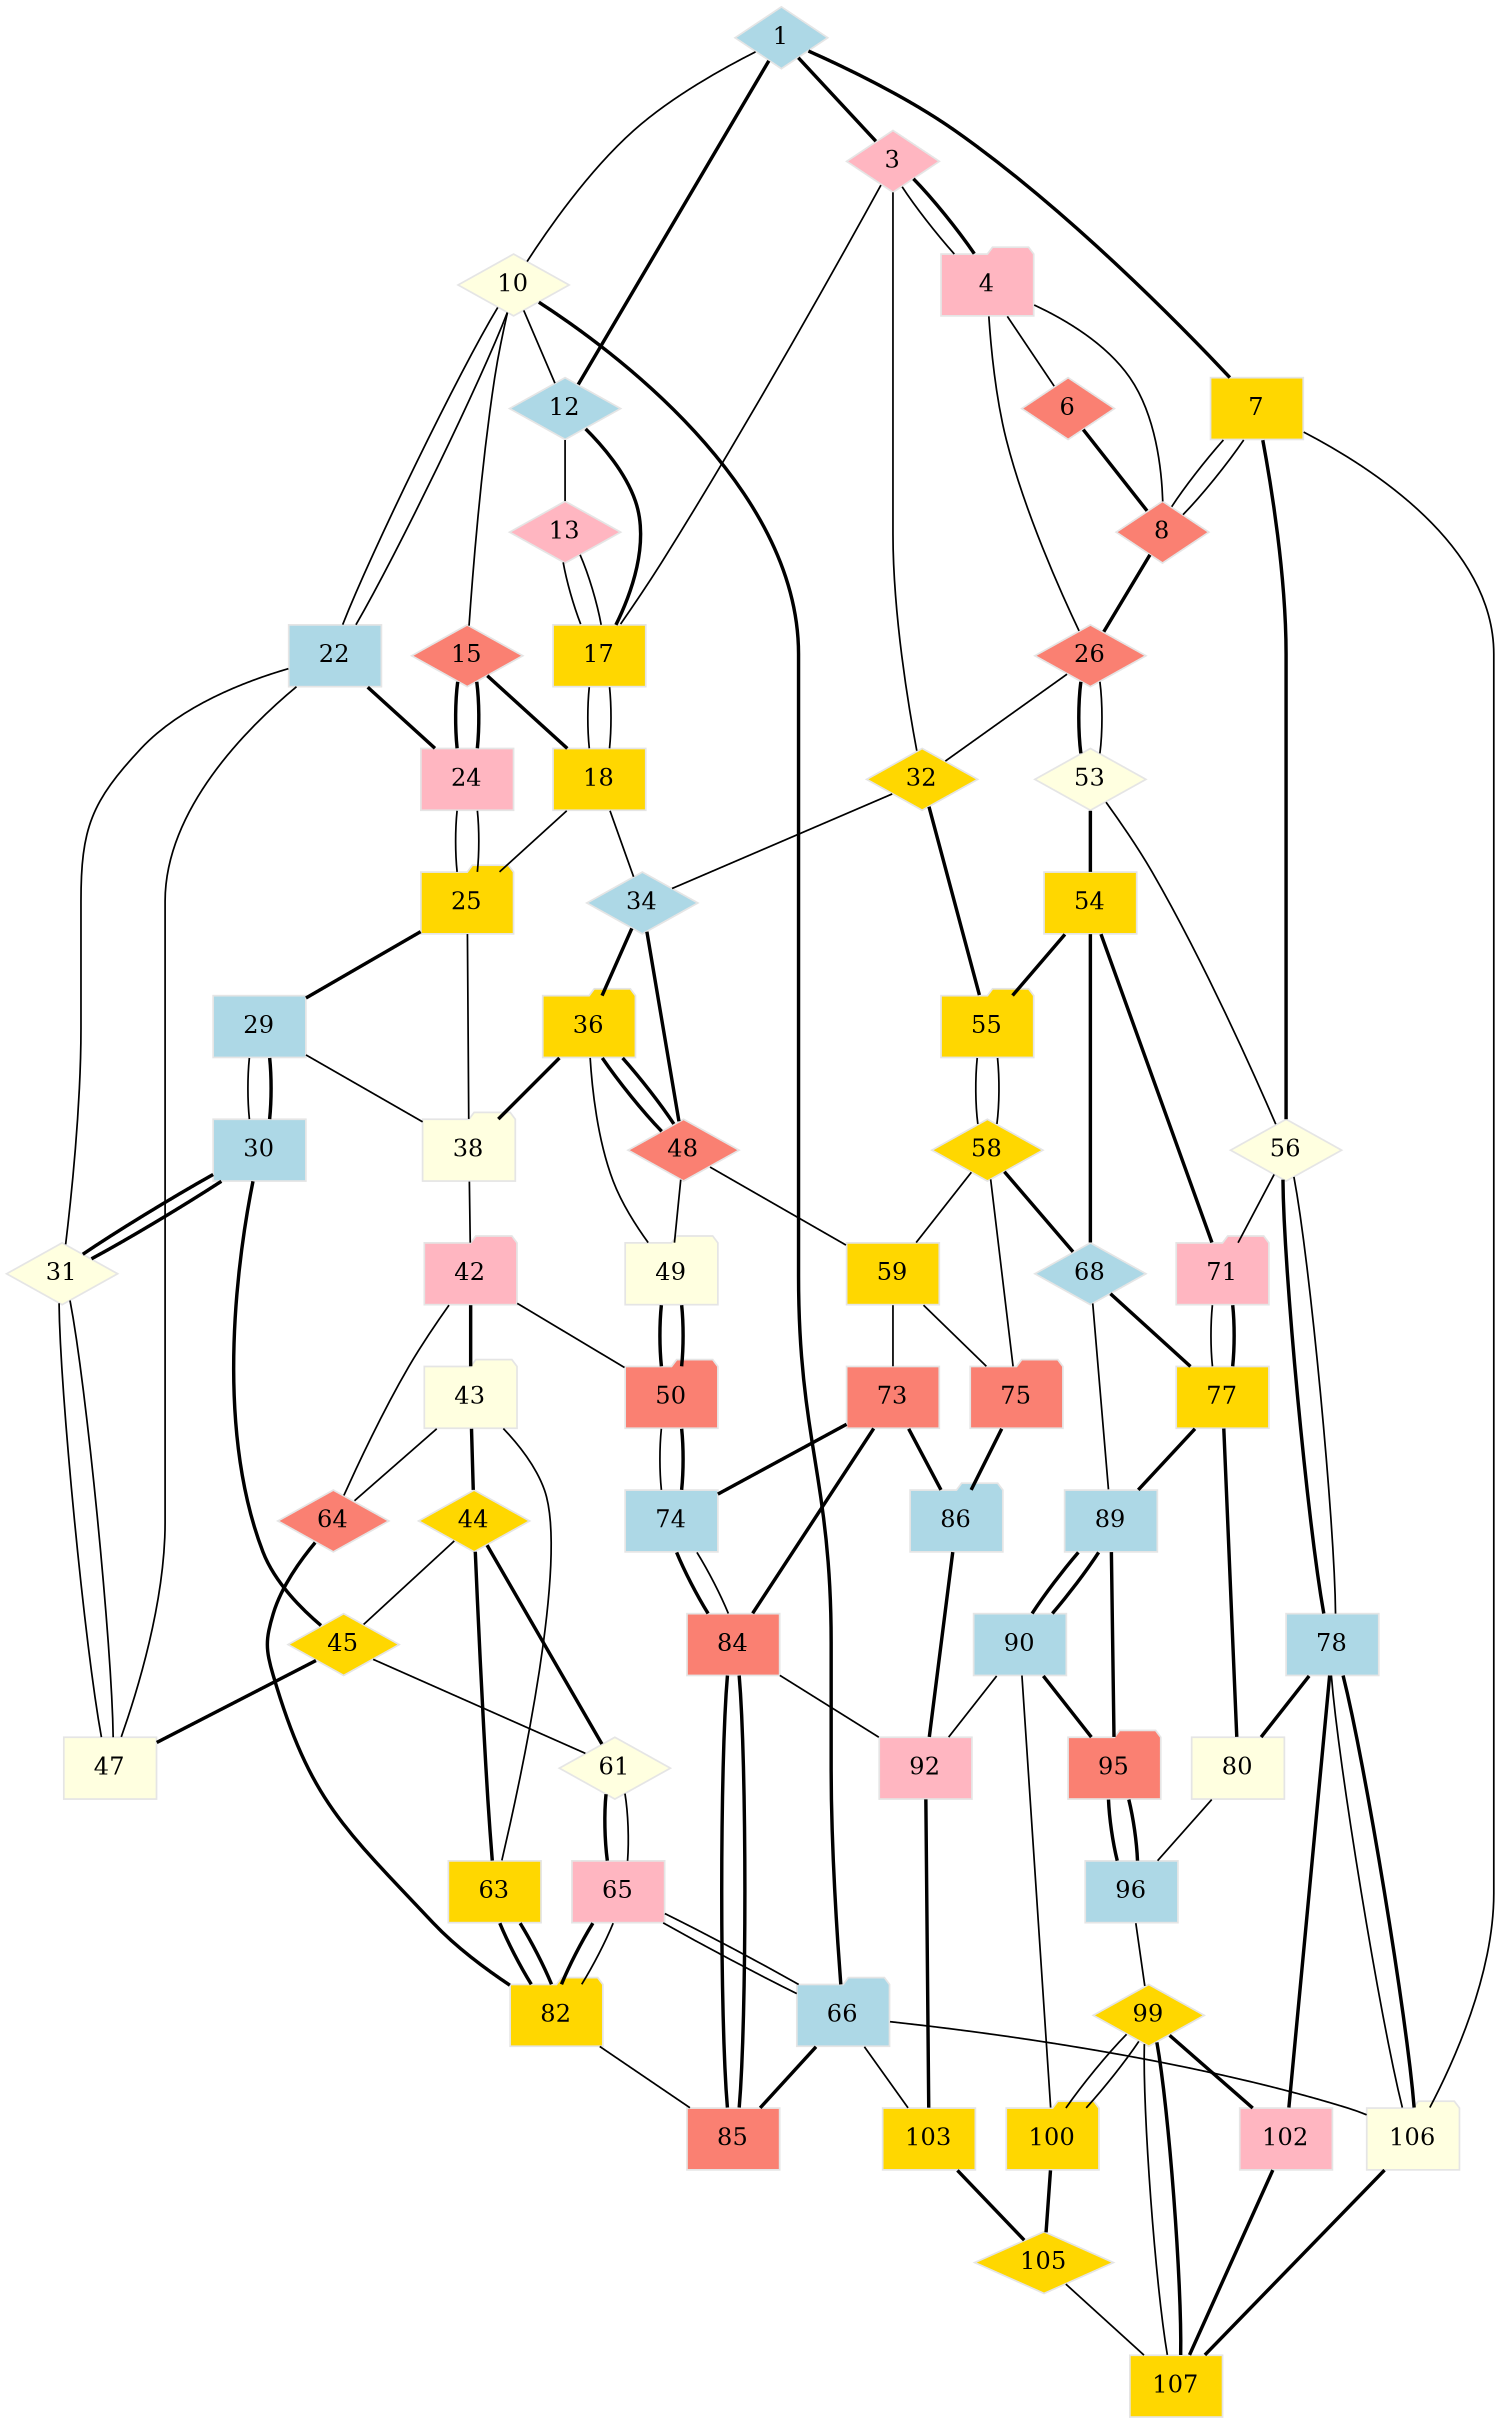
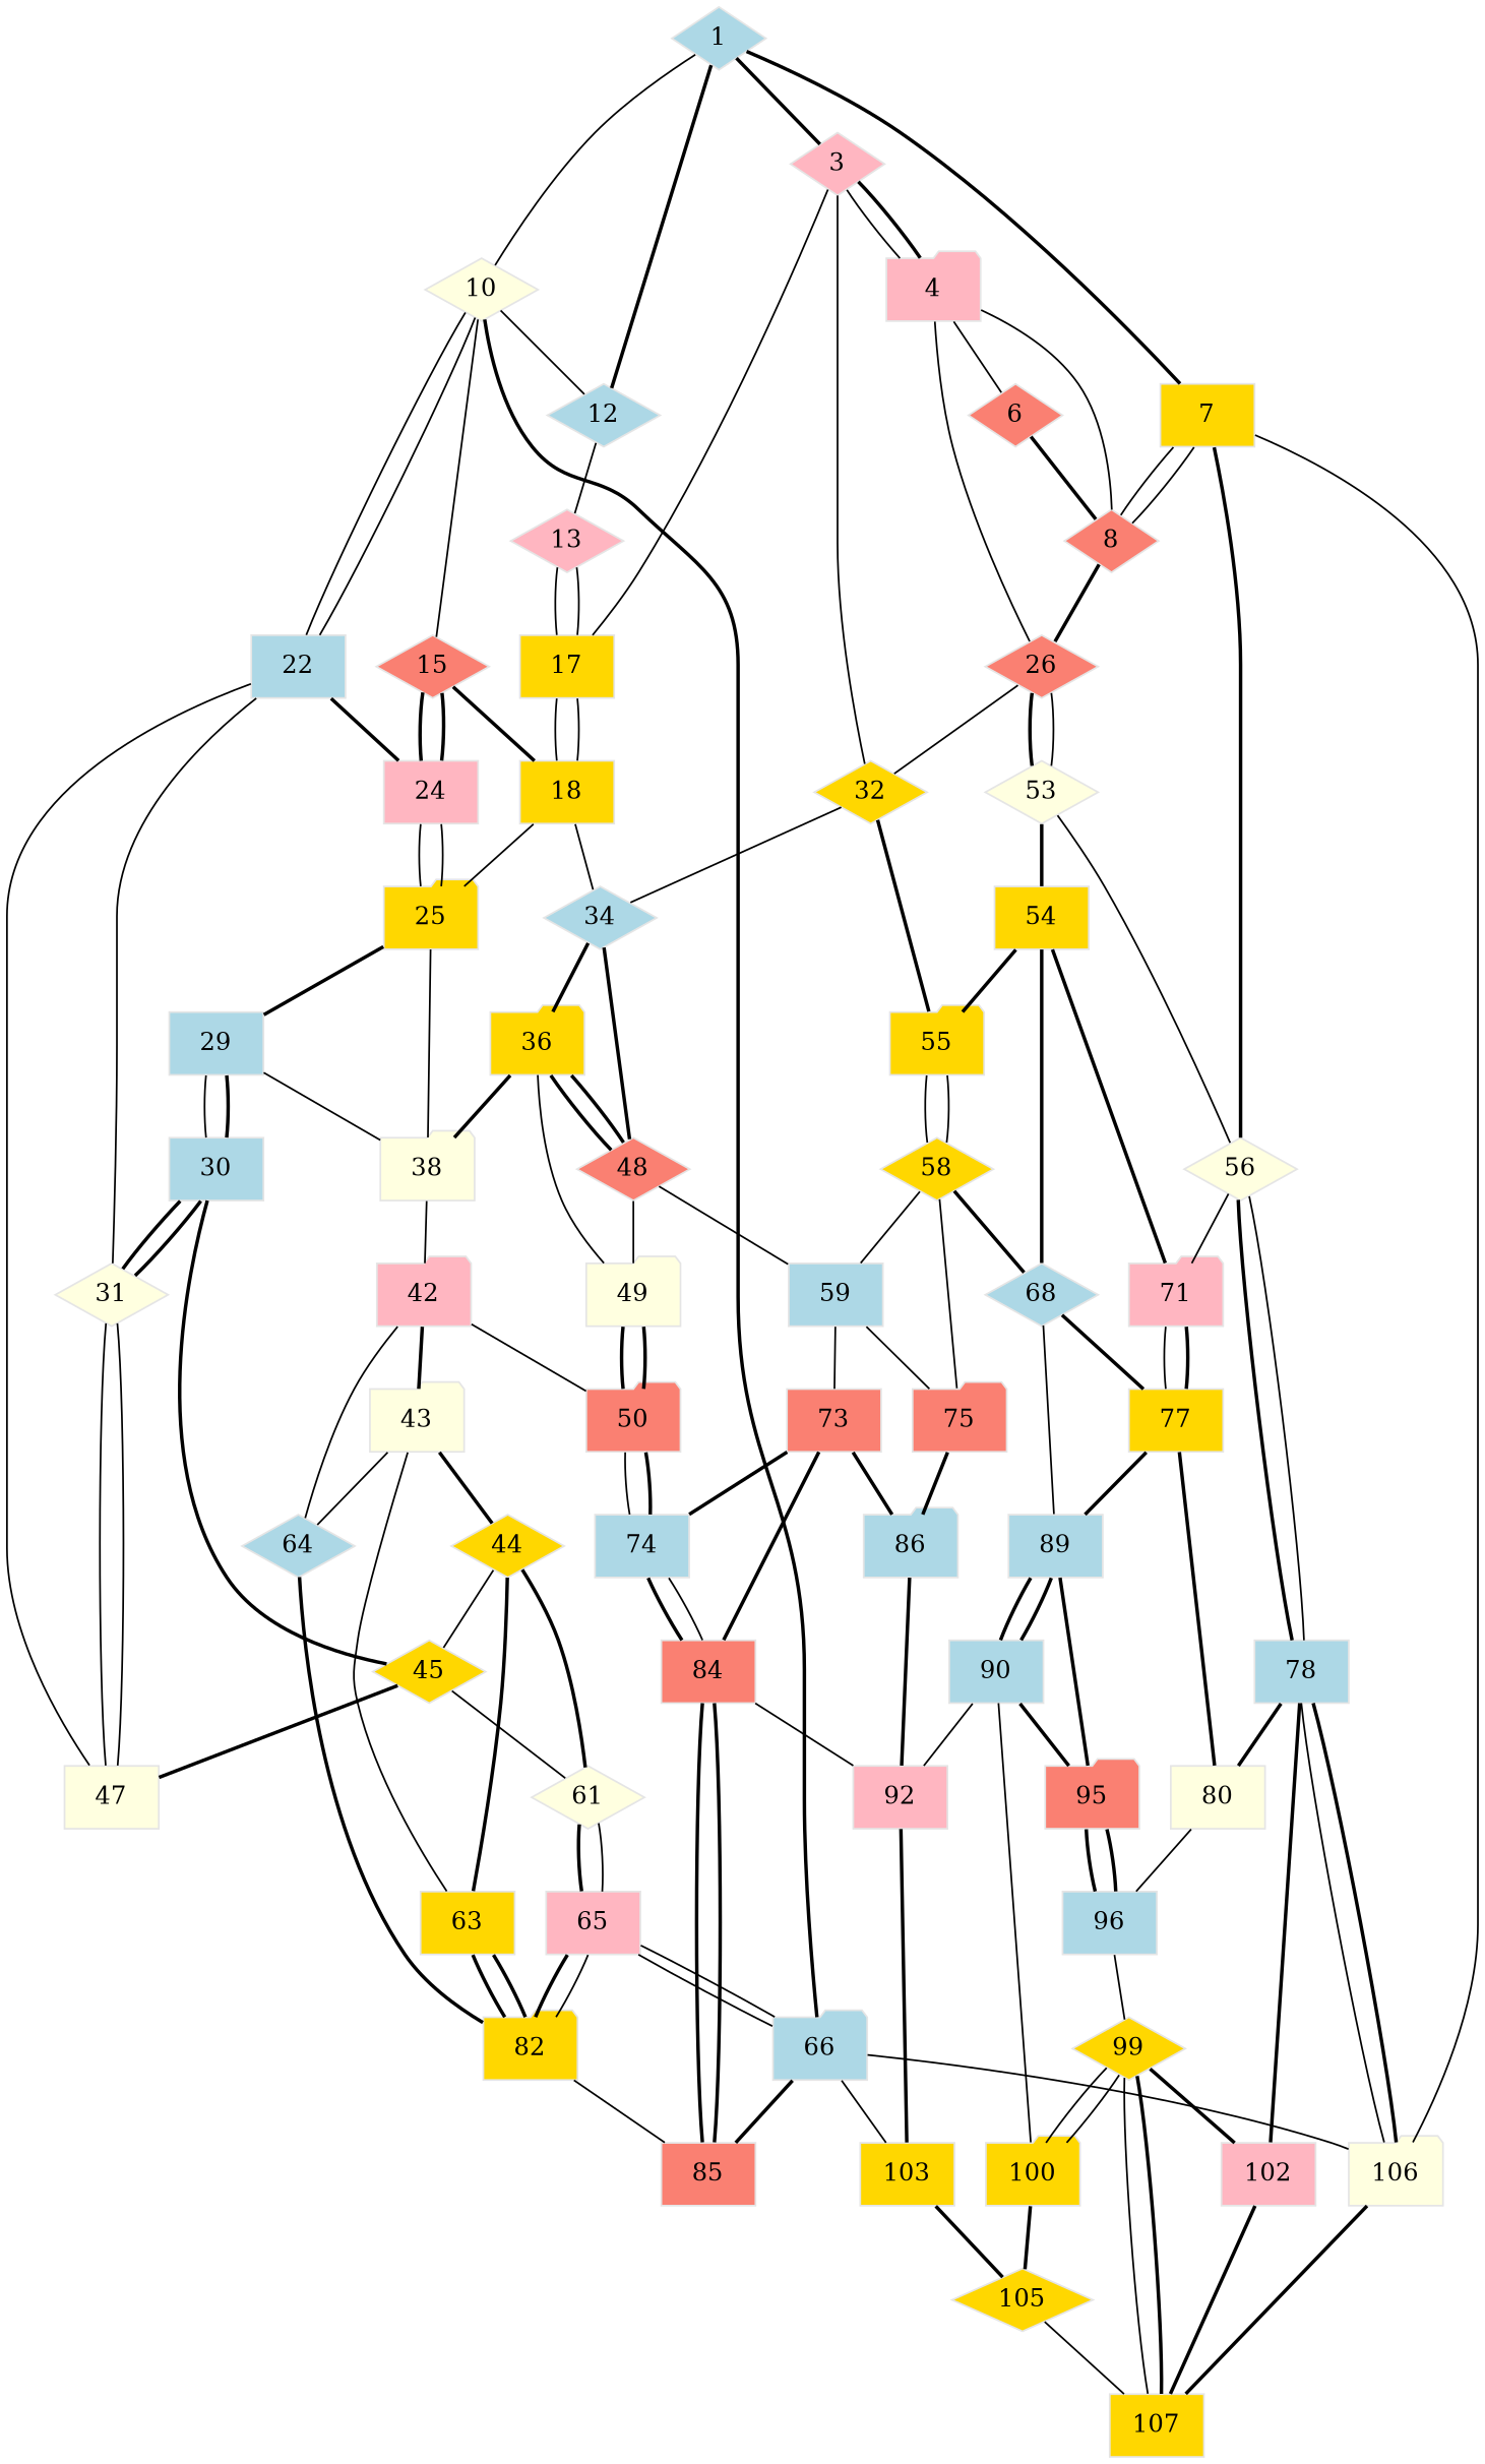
  graph {
    node [color=gray90 fillcolor=gold shape=box style=filled]
    edge [style=bold]
    1 [fillcolor=lightblue shape=diamond super="+2"]
    3 [fillcolor=lightpink shape=diamond super="+20"]
    7
    10 [fillcolor=lightyellow shape=diamond super="+11"]
    12 [fillcolor=lightblue shape=diamond super="+14"]
    4 [fillcolor=lightpink shape=folder super="+5"]
    17 [super="+21"]
    32 [shape=diamond super="+33"]
    8 [fillcolor=salmon shape=diamond super="+9"]
    56 [fillcolor=lightyellow shape=diamond super="+57"]
    106 [fillcolor=lightyellow shape=folder]
    15 [fillcolor=salmon shape=diamond super="+16"]
    22 [fillcolor=lightblue super="+23"]
    66 [fillcolor=lightblue shape=folder super="+101"]
    13 [fillcolor=lightpink shape=diamond]
    6 [fillcolor=salmon shape=diamond]
    26 [fillcolor=salmon shape=diamond super="+27"]
    18 [super="+19"]
    34 [fillcolor=lightblue shape=diamond super="+35"]
    55 [shape=folder]
    53 [fillcolor=lightyellow shape=diamond]
    71 [fillcolor=lightpink shape=folder]
    78 [fillcolor=lightblue super="+79"]
    107 [super="+109"]
    24 [fillcolor=lightpink]
    31 [fillcolor=lightyellow shape=diamond]
    47 [fillcolor=lightyellow]
    85 [fillcolor=salmon]
    103
    25 [shape=folder super="+28"]
    29 [fillcolor=lightblue super="+40"]
    38 [fillcolor=lightyellow shape=folder super="+39"]
    36 [shape=folder super="+37"]
    48 [fillcolor=salmon shape=diamond super="+52"]
    30 [fillcolor=lightblue super="+41"]
    42 [fillcolor=lightpink shape=folder super="+51"]
    54 [super="+67"]
    45 [shape=diamond super="+46"]
    61 [fillcolor=lightyellow shape=diamond]
    58 [shape=diamond super="+70"]
    49 [fillcolor=lightyellow shape=folder]
-   59 [super="+72"]
+   59 [fillcolor=lightblue super="+72"]
    50 [fillcolor=salmon shape=folder]
    43 [fillcolor=lightyellow shape=folder super="+62"]
-   64 [fillcolor=salmon shape=diamond]
+   64 [fillcolor=lightblue shape=diamond]
    44 [shape=diamond super="+60"]
    63
    74 [fillcolor=lightblue]
    82 [shape=folder super="+83"]
    65 [fillcolor=lightpink]
    75 [fillcolor=salmon shape=folder super="+76"]
    73 [fillcolor=salmon super="+87"]
    84 [fillcolor=salmon super="+94"]
    68 [fillcolor=lightblue shape=diamond super="+69"]
    77 [super="+81"]
    89 [fillcolor=lightblue super="+93"]
    80 [fillcolor=lightyellow]
    102 [fillcolor=lightpink]
    86 [fillcolor=lightblue shape=folder super="+88"]
    105 [shape=diamond super="+108"]
    90 [fillcolor=lightblue super="+91"]
    95 [fillcolor=salmon shape=folder]
    92 [fillcolor=lightpink super="+97"]
    96 [fillcolor=lightblue super="+98"]
    99 [shape=diamond]
    100 [shape=folder super="+104"]
    1 -- 3
    1 -- 7
    1 -- 10 [style=solid]
    1 -- 12
    3 -- 4 [style=solid]
    3 -- 4
    3 -- 17 [style=solid]
    3 -- 32 [style=solid]
    7 -- 8 [style=solid]
    7 -- 8 [style=solid]
    7 -- 56
    7 -- 106 [style=solid]
    10 -- 12 [style=solid]
    10 -- 15 [style=solid]
    10 -- 22 [style=solid]
    10 -- 22 [style=solid]
    10 -- 66
-   12 -- 17
    12 -- 13 [style=solid]
    4 -- 8 [style=solid]
    4 -- 6 [style=solid]
    4 -- 26 [style=solid]
    17 -- 18 [style=solid]
    17 -- 18 [style=solid]
    32 -- 34 [style=solid]
    32 -- 55
    8 -- 26
    56 -- 71 [style=solid]
    56 -- 78
    56 -- 78 [style=solid]
    106 -- 107
    15 -- 18
    15 -- 24
    15 -- 24
    22 -- 24
    22 -- 31 [style=solid]
    22 -- 47 [style=solid]
    66 -- 106 [style=solid]
    66 -- 85
    66 -- 103 [style=solid]
    13 -- 17 [style=solid]
    13 -- 17 [style=solid]
    6 -- 8
    26 -- 32 [style=solid]
    26 -- 53
    26 -- 53 [style=solid]
    18 -- 34 [style=solid]
    18 -- 25 [style=solid]
    34 -- 36
    34 -- 48
    55 -- 58 [style=solid]
    55 -- 58 [style=solid]
    53 -- 56 [style=solid]
    53 -- 54
    71 -- 77 [style=solid]
    71 -- 77
    78 -- 106 [style=solid]
    78 -- 106
    78 -- 80
    78 -- 102
    24 -- 25 [style=solid]
    24 -- 25 [style=solid]
    31 -- 47 [style=solid]
    31 -- 47 [style=solid]
    103 -- 105
    25 -- 29
    25 -- 38 [style=solid]
    29 -- 38 [style=solid]
    29 -- 30 [style=solid weight=2]
    29 -- 30
    38 -- 42 [style=solid]
    36 -- 38
    36 -- 48
    36 -- 48
    36 -- 49 [style=solid]
    48 -- 49 [style=solid]
    48 -- 59 [style=solid]
    30 -- 31
    30 -- 31
    30 -- 45
    42 -- 50 [style=solid]
    42 -- 43
    42 -- 64 [style=solid]
    54 -- 55
    54 -- 71
    54 -- 68
    45 -- 47
    45 -- 61 [style=solid]
    61 -- 65
    61 -- 65 [style=solid]
    58 -- 59 [style=solid]
    58 -- 75 [style=solid]
    58 -- 68
    49 -- 50
    49 -- 50
    59 -- 75 [style=solid]
    59 -- 73 [style=solid]
    50 -- 74 [style=solid]
    50 -- 74
    43 -- 64 [style=solid]
    43 -- 44
    43 -- 63 [style=solid]
    64 -- 82
    44 -- 45 [style=solid]
    44 -- 61
    44 -- 63
    63 -- 82
    63 -- 82
    74 -- 84
    74 -- 84 [style=solid]
    82 -- 85 [style=solid]
    65 -- 66 [style=solid]
    65 -- 66 [style=solid]
    65 -- 82
    65 -- 82 [style=solid]
    75 -- 86 [weight=2]
    73 -- 74
    73 -- 84
    73 -- 86
    84 -- 85
    84 -- 85
    84 -- 92 [style=solid]
    68 -- 77
    68 -- 89 [style=solid]
    77 -- 89
    77 -- 80
    89 -- 90
    89 -- 90
    89 -- 95
    80 -- 96 [style=solid]
    102 -- 107
    86 -- 92
    105 -- 107 [style=solid]
    90 -- 95
    90 -- 92 [style=solid]
    90 -- 100 [style=solid]
    95 -- 96
    95 -- 96
    92 -- 103
    96 -- 99 [style=solid]
    99 -- 107 [style=solid]
    99 -- 107
    99 -- 102
    99 -- 100 [style=solid]
    99 -- 100 [style=solid]
    100 -- 105 [weight=2]
  }
